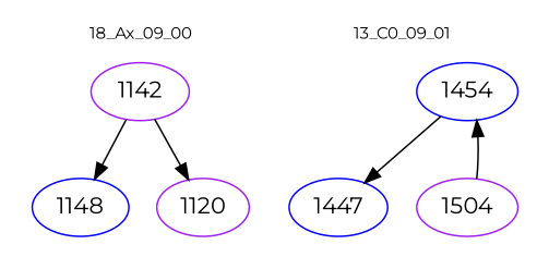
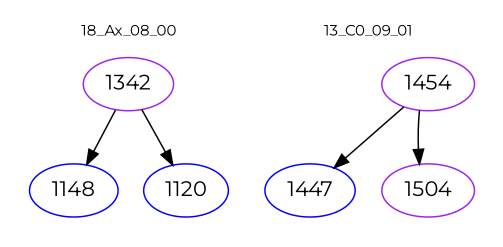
  digraph {
    fontname=Montserrat
    node [color=purple fontname=Montserrat]
    edge [color=black fontname=Montserrat]
-   n1 [label=1142]
+   n1 [label=1342]
    n2 [color=blue label=1148]
-   n3 [label=1120]
-   n4 [color=blue label=1454]
+   n3 [color=blue label=1120]
+   n4 [label=1454]
    n5 [color=blue label=1447]
    n6 [label=1504]
    subgraph cluster_1 {
      color=white
      fontsize=10
-     label="18_Ax_09_00"
+     label="18_Ax_08_00"
      n1
      n2
      n3
    }
    subgraph cluster_2 {
      color=white
      fontsize=10
      label="13_C0_09_01"
      n4
      n5
      n6
    }
    n1 -> n2
    n1 -> n3
    n4 -> n5
-   n6 -> n4
+   n4 -> n6
  }
